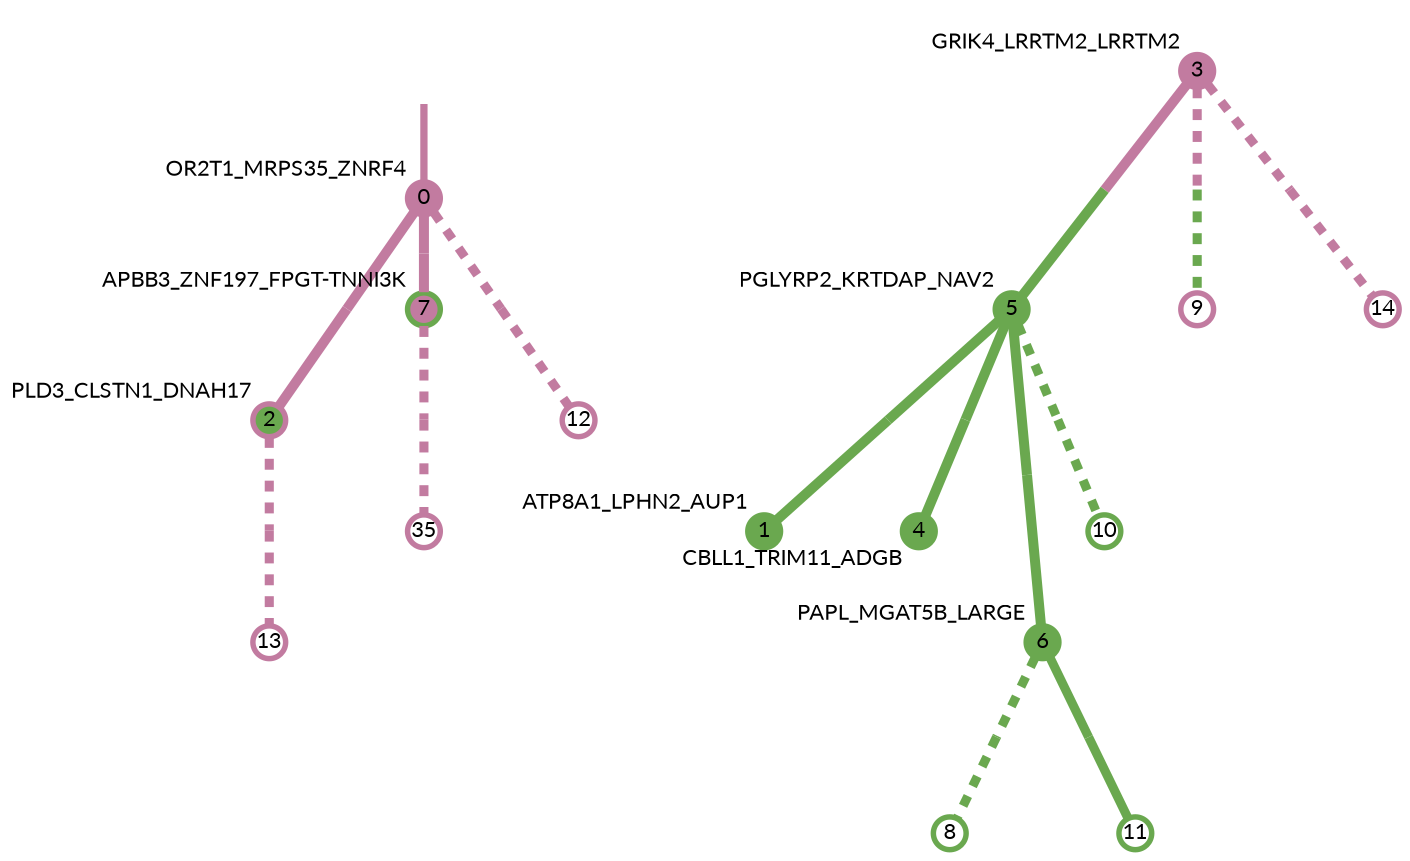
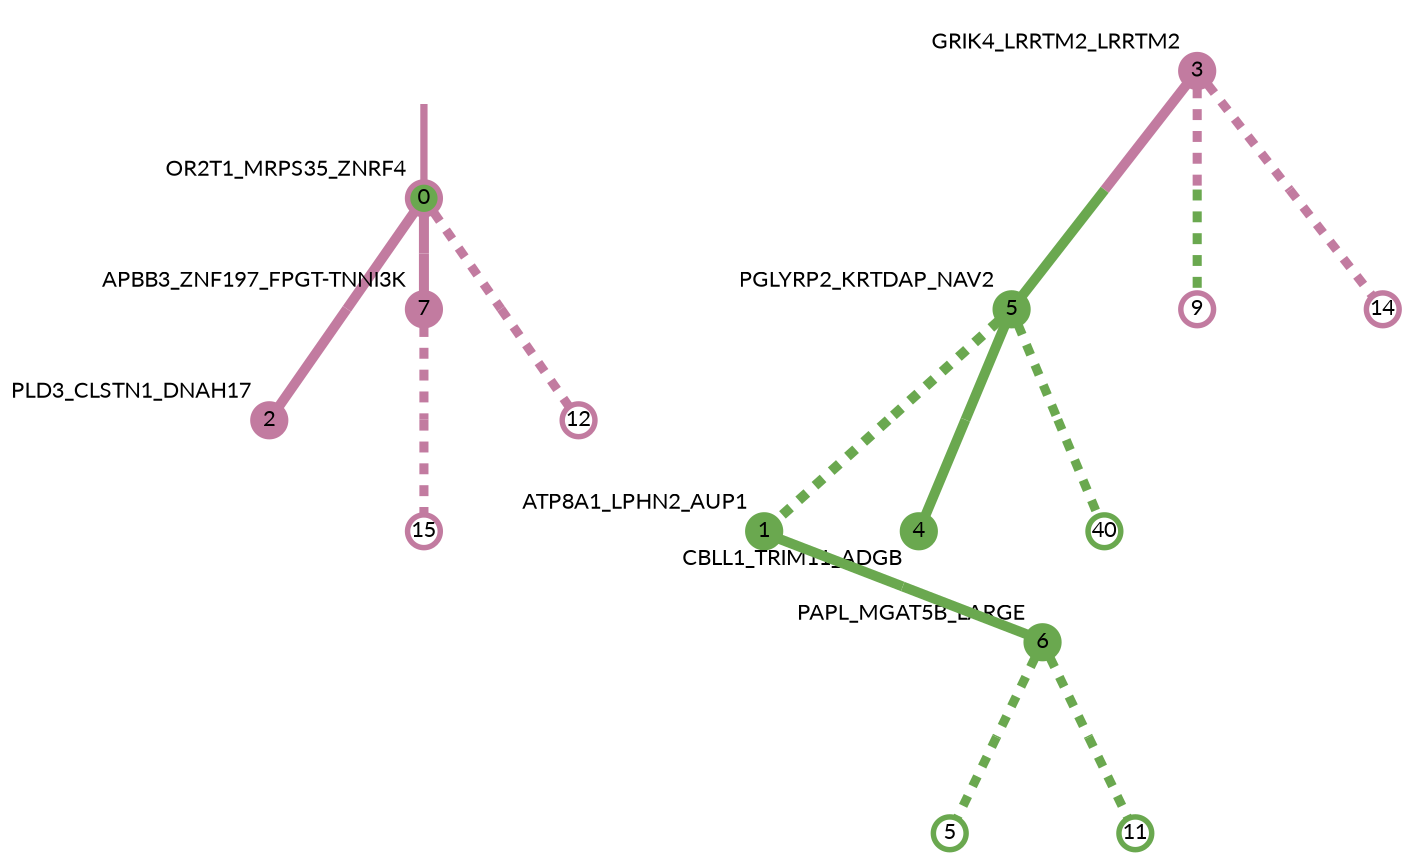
  strict digraph {
    forcelabels=true
    nodesep=0.7
    rankdir=TB
    ranksep=0.6
    splines=false
    node [color="#c27ba0ff" fillcolor="#c27ba0ff" fixedsize=true fontname=Lato fontsize="12pt" penwidth=3 shape=circle style=filled]
    edge [arrowsize=0 color="#c27ba0ff;0.5:#c27ba0ff" minlen=2.0 penwidth=5 style=dashed]
-   0 [height=0.25 xlabel=OR2T1_MRPS35_ZNRF4]
-   2 [fillcolor="#6aa84fff" height=0.25 xlabel=PLD3_CLSTN1_DNAH17]
-   7 [color="#6aa84fff" height=0.25 xlabel="APBB3_ZNF197_FPGT-TNNI3K"]
+   0 [fillcolor="#6aa84fff" height=0.25 xlabel=OR2T1_MRPS35_ZNRF4]
+   2 [height=0.25 xlabel=PLD3_CLSTN1_DNAH17]
+   7 [height=0.25 xlabel="APBB3_ZNF197_FPGT-TNNI3K"]
    12 [height=0.25 style=solid]
-   13 [height=0.25 style=solid]
    3 [height=0.25 xlabel=GRIK4_LRRTM2_LRRTM2]
    5 [color="#6aa84fff" fillcolor="#6aa84fff" height=0.25 xlabel=PGLYRP2_KRTDAP_NAV2]
    9 [fillcolor="#6aa84fff" height=0.25 style=solid]
    14 [height=0.25 style=solid]
-   15 [height=0.25 style=solid label=35]
+   15 [height=0.25 style=solid]
    1 [color="#6aa84fff" fillcolor="#6aa84fff" height=0.25 xlabel=ATP8A1_LPHN2_AUP1]
    4 [color="#6aa84fff" fillcolor="#6aa84fff" height=0.25 xlabel=CBLL1_TRIM11_ADGB]
-   10 [color="#6aa84fff" fillcolor="#6aa84fff" height=0.25 style=solid]
+   10 [color="#6aa84fff" fillcolor="#6aa84fff" height=0.25 style=solid label=40]
    6 [color="#6aa84fff" fillcolor="#6aa84fff" height=0.25 xlabel=PAPL_MGAT5B_LARGE]
-   8 [color="#6aa84fff" fillcolor="#6aa84fff" height=0.25 style=solid]
+   8 [color="#6aa84fff" fillcolor="#6aa84fff" height=0.25 style=solid label=5]
    11 [color="#6aa84fff" fillcolor="#6aa84fff" height=0.25 style=solid]
    normal [style=invis xlabel=OR2T1_MRPS35_ZNRF4 color="" fillcolor="" fixedsize="" fontname="" fontsize="" shape=""]
    0 -> 2 [penwidth=5.5 style=solid]
    0 -> 7 [minlen=1.0 penwidth=5.5 style=solid]
    0 -> 12
-   2 -> 13
    7 -> 15
    3 -> 5 [color="#c27ba0ff;0.5:#6aa84fff" penwidth=5.5 style=solid]
    3 -> 9 [color="#c27ba0ff;0.5:#6aa84fff"]
    3 -> 14
-   5 -> 1 [color="#6aa84fff;0.5:#6aa84fff" penwidth=5.5 style=solid]
+   5 -> 1 [color="#6aa84fff;0.5:#6aa84fff" penwidth=5.5]
    5 -> 4 [color="#6aa84fff;0.5:#6aa84fff" penwidth=5.5 style=solid]
    5 -> 10 [color="#6aa84fff;0.5:#6aa84fff"]
-   5 -> 6 [color="#6aa84fff;0.5:#6aa84fff" minlen=1.0 penwidth=5.5 style=solid]
+   1 -> 6 [color="#6aa84fff;0.5:#6aa84fff" minlen=1.0 penwidth=5.5 style=solid]
    6 -> 8 [color="#6aa84fff;0.5:#6aa84fff"]
-   6 -> 11 [color="#6aa84fff;0.5:#6aa84fff" style=solid]
+   6 -> 11 [color="#6aa84fff;0.5:#6aa84fff"]
    normal -> 0 [color="#c27ba0ff" penwidth=4 style=solid minlen=""]
  }
